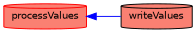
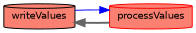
  digraph {
    rankdir=LR
    node [fillcolor=salmon fontname=Helvetica fontsize=10 shape=cylinder style=filled]
    edge [dir=back fontname=Helvetica fontsize=10 labelfontname=Helvetica labelfontsize=10]
    n1 [color=black fontcolor=black height=0.2 label=writeValues width=0.4]
    n2 [color=red height=0.2 label=processValues width=0.4]
+   n1 -> n2 [color=gray40 style=bold]
    n2 -> n1 [color=blue style=solid]
  }
